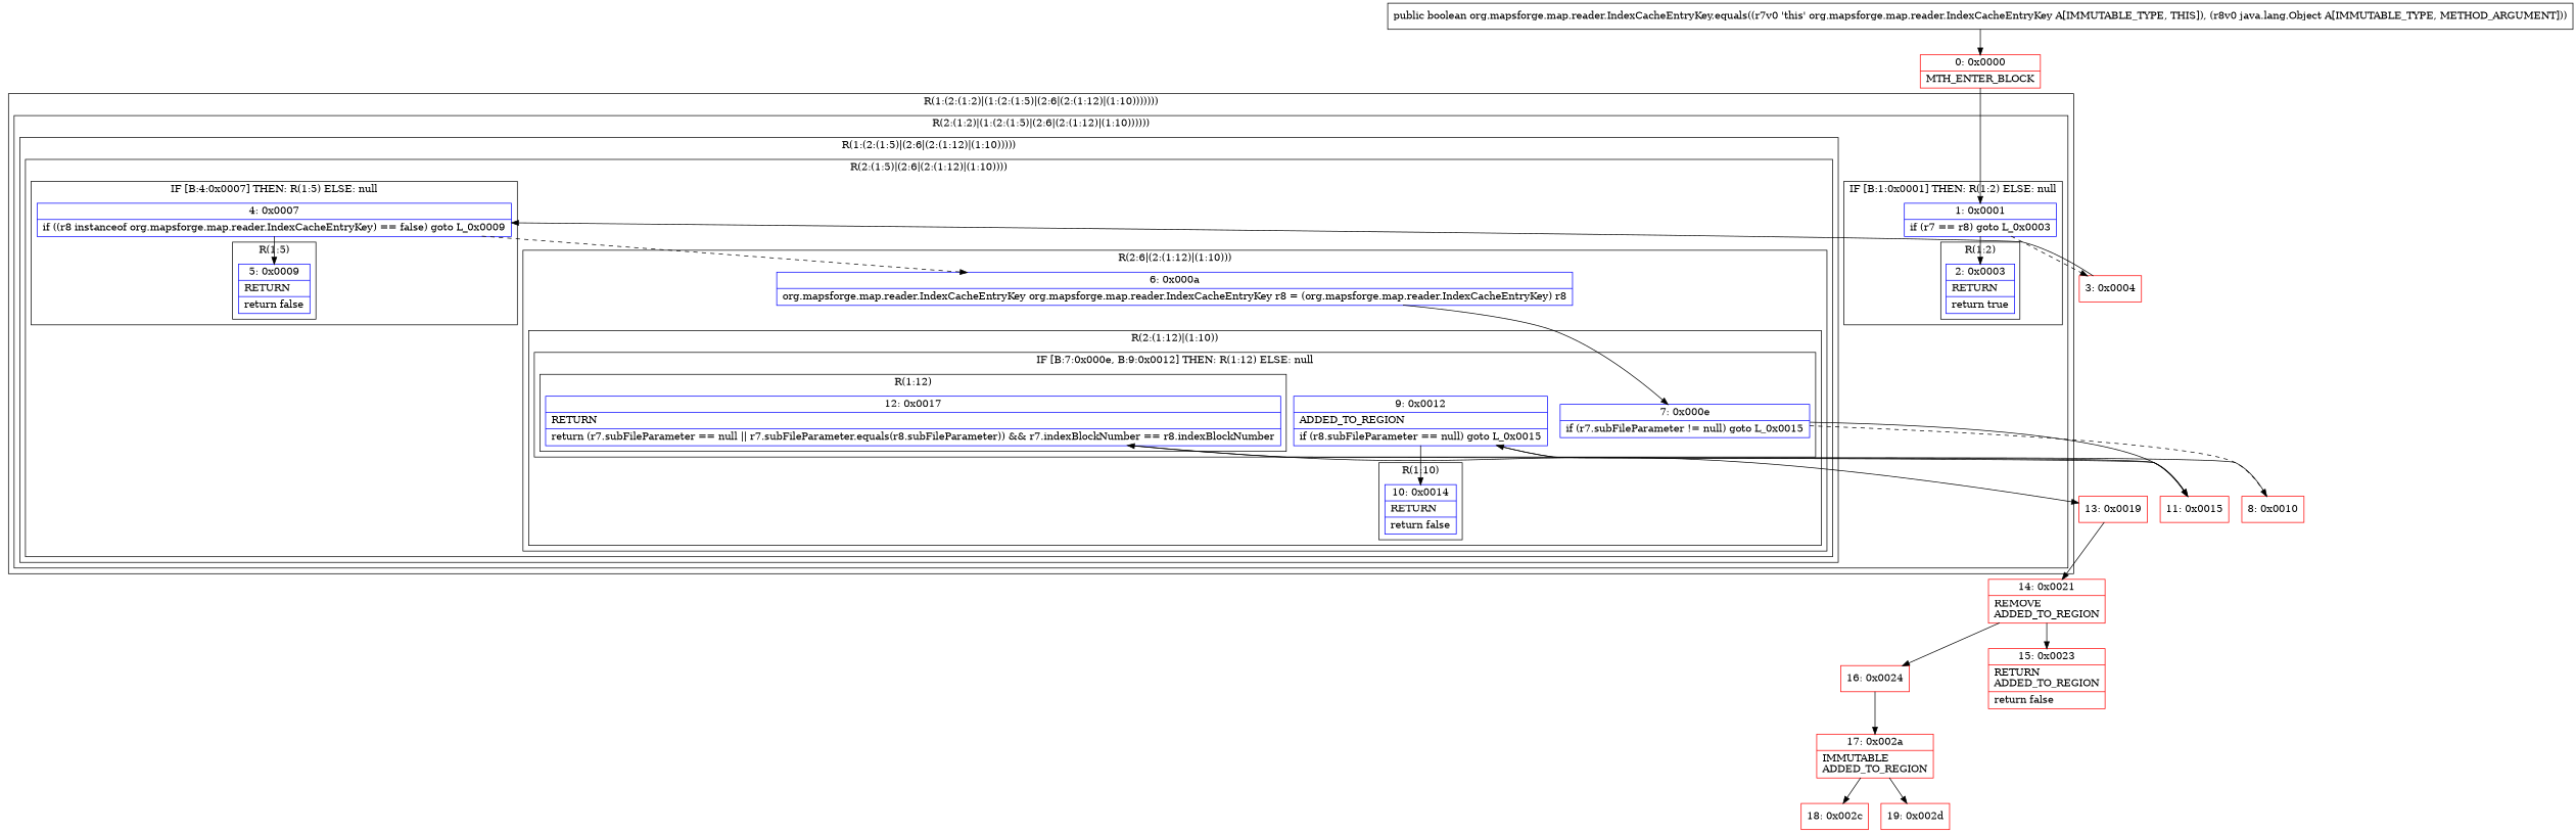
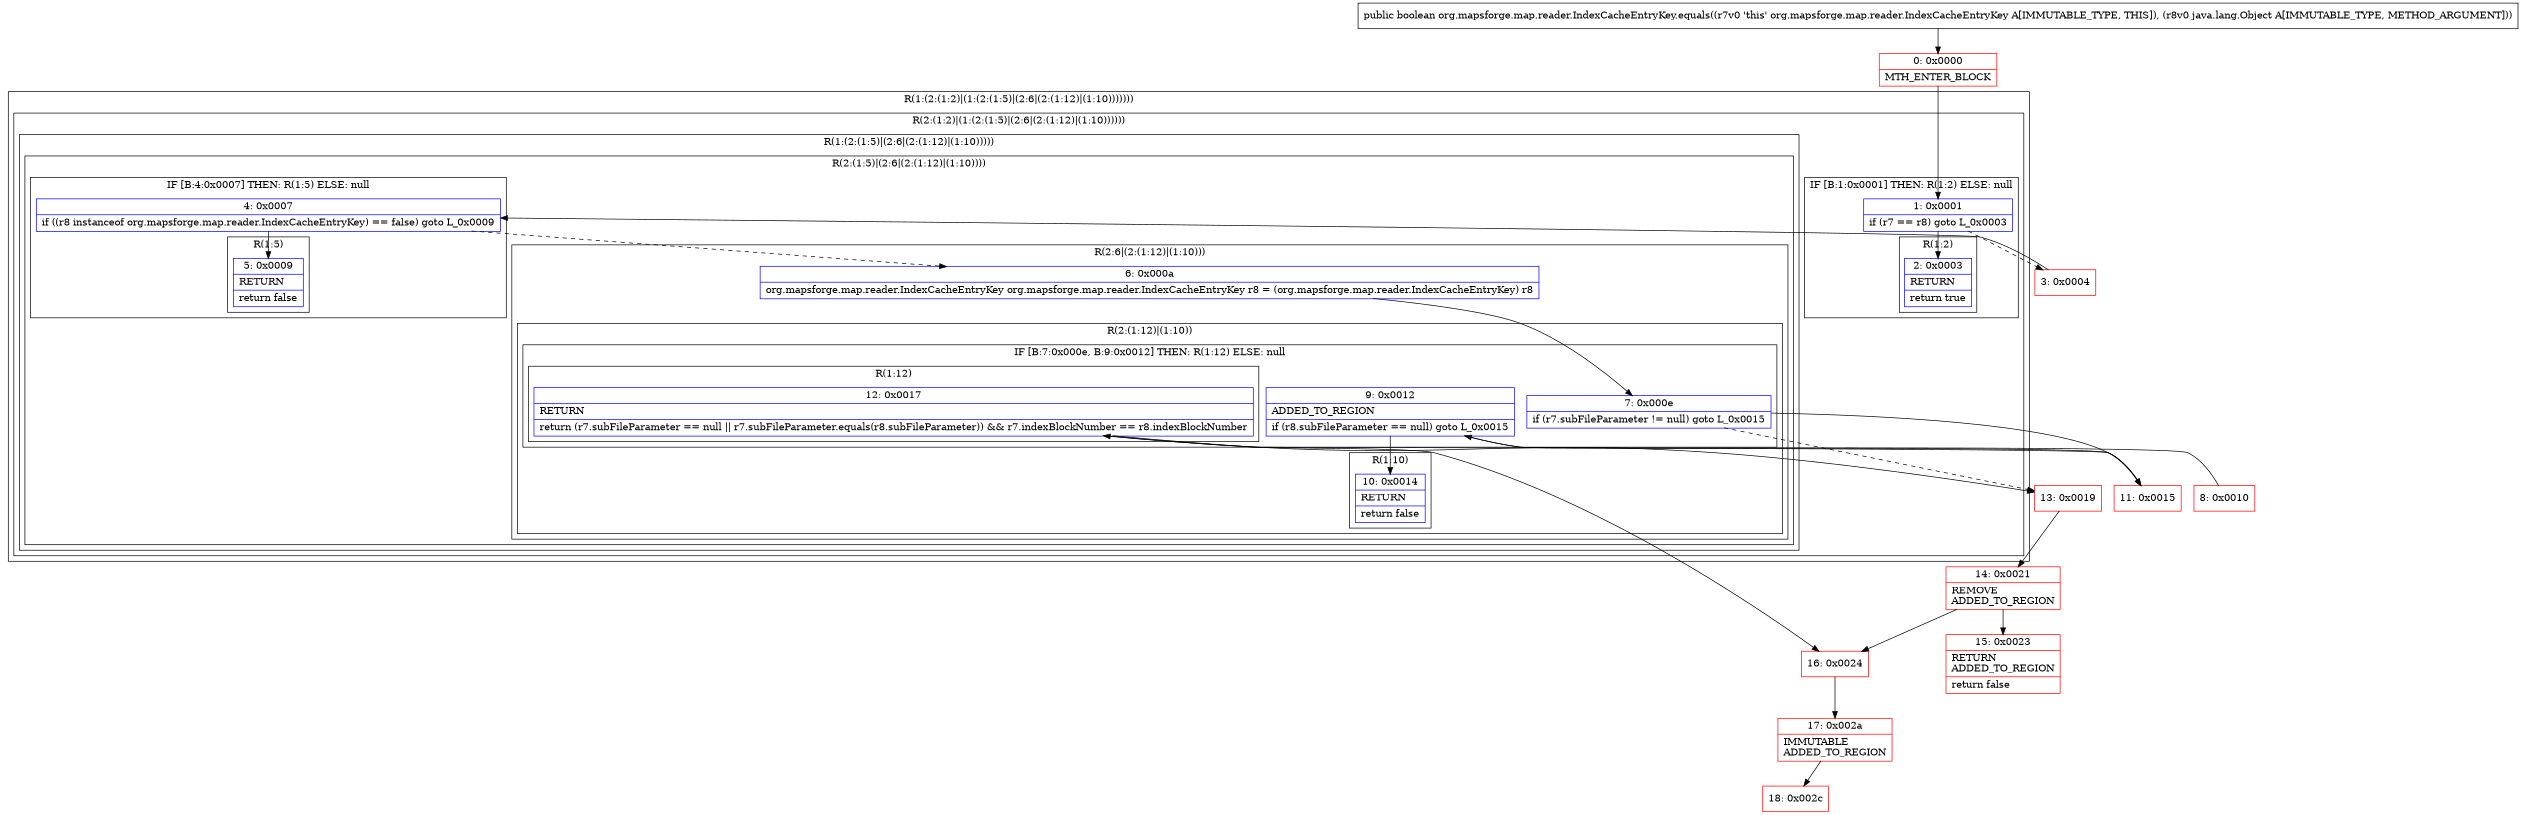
  digraph {
    node [color=red shape=record]
    n1 [color=blue label="{2\:\ 0x0003|RETURN\l|return true\l}"]
    n2 [color=blue label="{1\:\ 0x0001|if (r7 == r8) goto L_0x0003\l}"]
    n3 [color=blue label="{5\:\ 0x0009|RETURN\l|return false\l}"]
    n4 [color=blue label="{4\:\ 0x0007|if ((r8 instanceof org.mapsforge.map.reader.IndexCacheEntryKey) == false) goto L_0x0009\l}"]
    n5 [color=blue label="{12\:\ 0x0017|RETURN\l|return (r7.subFileParameter == null \|\| r7.subFileParameter.equals(r8.subFileParameter)) && r7.indexBlockNumber == r8.indexBlockNumber\l}"]
    n6 [color=blue label="{7\:\ 0x000e|if (r7.subFileParameter != null) goto L_0x0015\l}"]
    n7 [color=blue label="{9\:\ 0x0012|ADDED_TO_REGION\l|if (r8.subFileParameter == null) goto L_0x0015\l}"]
    n8 [color=blue label="{10\:\ 0x0014|RETURN\l|return false\l}"]
    n9 [color=blue label="{6\:\ 0x000a|org.mapsforge.map.reader.IndexCacheEntryKey org.mapsforge.map.reader.IndexCacheEntryKey r8 = (org.mapsforge.map.reader.IndexCacheEntryKey) r8\l}"]
    n10 [label="{3\:\ 0x0004}"]
    n11 [label="{13\:\ 0x0019}"]
    n12 [label="{16\:\ 0x0024}"]
    n13 [label="{8\:\ 0x0010}"]
    n14 [label="{11\:\ 0x0015}"]
    n15 [label="{14\:\ 0x0021|REMOVE\lADDED_TO_REGION\l}"]
    n16 [label="{17\:\ 0x002a|IMMUTABLE\lADDED_TO_REGION\l}"]
    n17 [label="{0\:\ 0x0000|MTH_ENTER_BLOCK\l}"]
    n18 [label="{15\:\ 0x0023|RETURN\lADDED_TO_REGION\l|return false\l}"]
    n19 [label="{18\:\ 0x002c}"]
-   n20 [label="{19\:\ 0x002d}"]
    n21 [label="{public boolean org.mapsforge.map.reader.IndexCacheEntryKey.equals((r7v0 'this' org.mapsforge.map.reader.IndexCacheEntryKey A[IMMUTABLE_TYPE, THIS]), (r8v0 java.lang.Object A[IMMUTABLE_TYPE, METHOD_ARGUMENT])) }" color=""]
    subgraph cluster_1 {
      label="R(1:(2:(1:2)|(1:(2:(1:5)|(2:6|(2:(1:12)|(1:10)))))))"
      subgraph cluster_2 {
        label="R(2:(1:2)|(1:(2:(1:5)|(2:6|(2:(1:12)|(1:10))))))"
        subgraph cluster_3 {
          label="IF [B:1:0x0001] THEN: R(1:2) ELSE: null"
          n2
          subgraph cluster_4 {
            label="R(1:2)"
            n1
          }
        }
        subgraph cluster_5 {
          label="R(1:(2:(1:5)|(2:6|(2:(1:12)|(1:10)))))"
          subgraph cluster_6 {
            label="R(2:(1:5)|(2:6|(2:(1:12)|(1:10))))"
            subgraph cluster_7 {
              label="IF [B:4:0x0007] THEN: R(1:5) ELSE: null"
              n4
              subgraph cluster_8 {
                label="R(1:5)"
                n3
              }
            }
            subgraph cluster_9 {
              label="R(2:6|(2:(1:12)|(1:10)))"
              n9
              subgraph cluster_10 {
                label="R(2:(1:12)|(1:10))"
                subgraph cluster_11 {
                  label="IF [B:7:0x000e, B:9:0x0012] THEN: R(1:12) ELSE: null"
                  n6
                  n7
                  subgraph cluster_12 {
                    label="R(1:12)"
                    n5
                  }
                }
                subgraph cluster_13 {
                  label="R(1:10)"
                  n8
                }
              }
            }
          }
        }
      }
    }
    n2 -> n1
    n2 -> n10 [style=dashed]
    n4 -> n3
    n4 -> n9 [style=dashed]
    n5 -> n11
-   n6 -> n13 [style=dashed]
+   n5 -> n12
+   n6 -> n11 [style=dashed]
    n6 -> n14
    n7 -> n8 [style=solid]
    n7 -> n14
    n9 -> n6
    n10 -> n4
    n11 -> n15
    n12 -> n16
    n13 -> n7
    n14 -> n5
    n15 -> n12
    n15 -> n18
    n16 -> n19
-   n16 -> n20
    n17 -> n2
    n21 -> n17
  }
